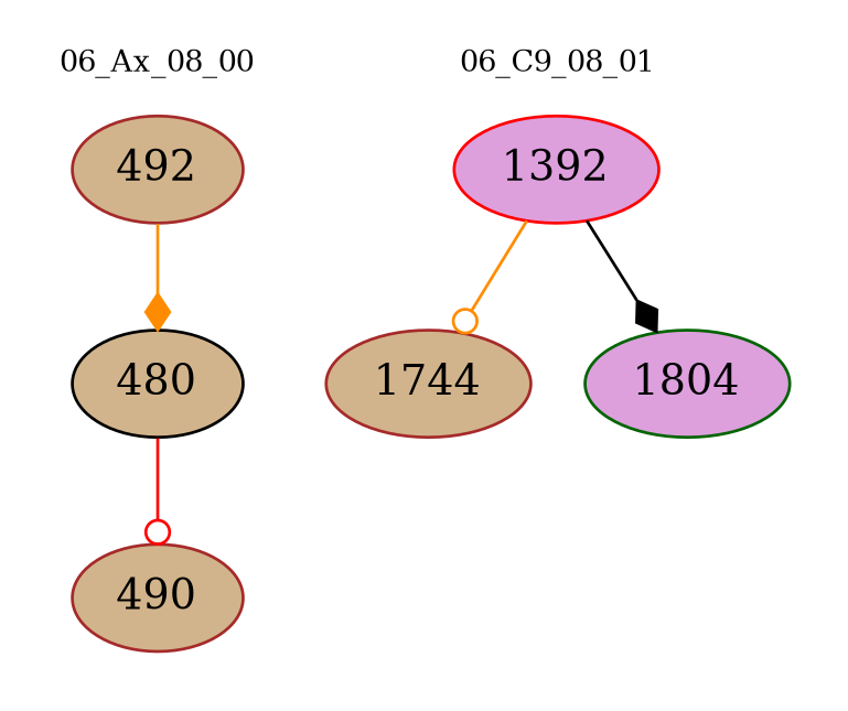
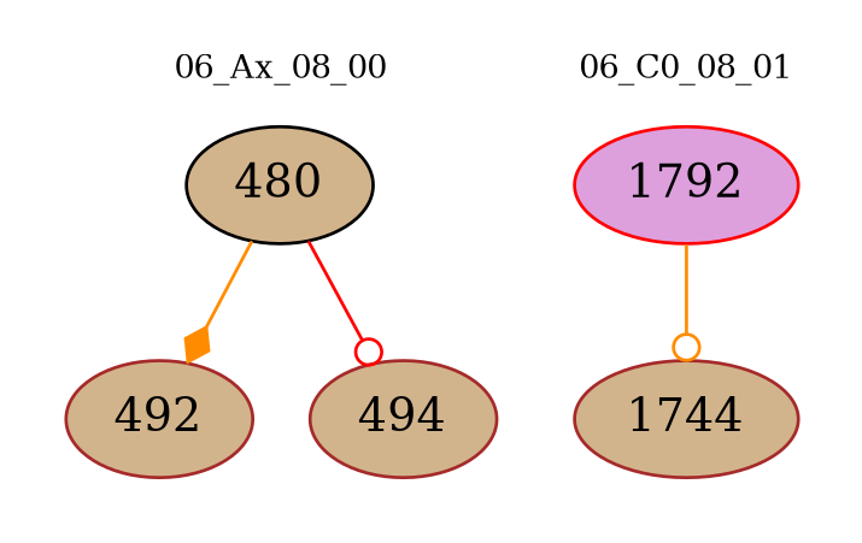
  digraph {
    node [color=brown fillcolor=tan style=filled]
    edge [arrowhead=diamond color=darkorange]
    n1 [label=492]
-   n2 [label=490]
+   n2 [label=494]
    n3 [color=black label=480]
-   n4 [color=red fillcolor=plum label=1392]
+   n4 [color=red fillcolor=plum label=1792]
    n5 [label=1744]
-   n6 [color=darkgreen fillcolor=plum label=1804]
    subgraph cluster_1 {
      color=white
      fontsize=10
      label="06_Ax_08_00"
      n1
      n2
      n3
    }
    subgraph cluster_2 {
      color=white
      fontsize=10
-     label="06_C9_08_01"
+     label="06_C0_08_01"
      n4
      n5
-     n6
    }
-   n1 -> n3
+   n3 -> n1
    n3 -> n2 [arrowhead=odot color=red]
    n4 -> n5 [arrowhead=odot]
-   n4 -> n6 [color=black]
  }
